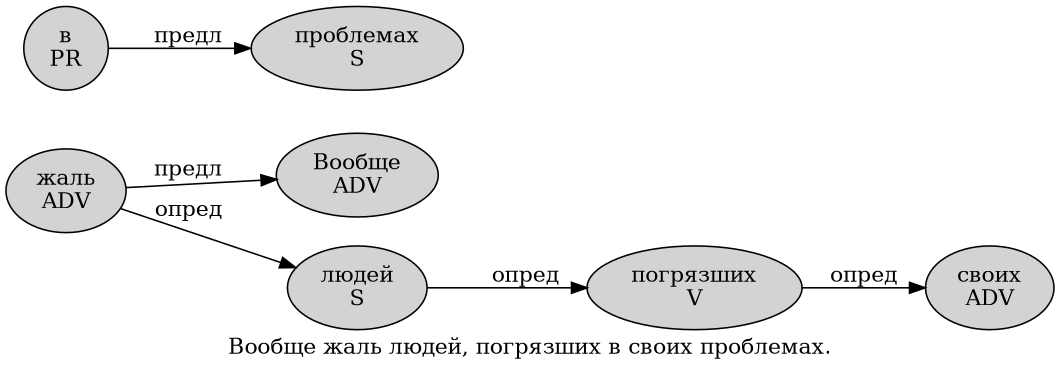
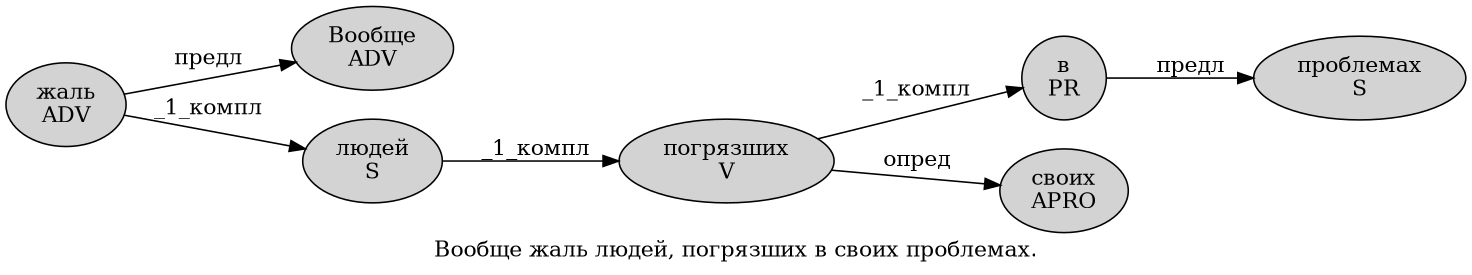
  digraph {
    label="Вообще жаль людей, погрязших в своих проблемах."
    rankdir=LR
    node [fillcolor=lightgray penwidth=1 shape=ellipse style=filled]
    n1 [label="Вообще\nADV"]
    n2 [label="жаль\nADV"]
    n3 [label="людей\nS"]
    n4 [label="погрязших\nV"]
    n5 [label="в\nPR"]
-   n6 [label="своих\nADV"]
+   n6 [label="своих\nAPRO"]
    n7 [label="проблемах\nS"]
    n2 -> n1 [label="предл"]
-   n2 -> n3 [label="опред"]
-   n3 -> n4 [label="опред"]
+   n2 -> n3 [label="_1_компл"]
+   n3 -> n4 [label="_1_компл"]
+   n4 -> n5 [label="_1_компл"]
    n4 -> n6 [label="опред"]
    n5 -> n7 [label="предл"]
  }
